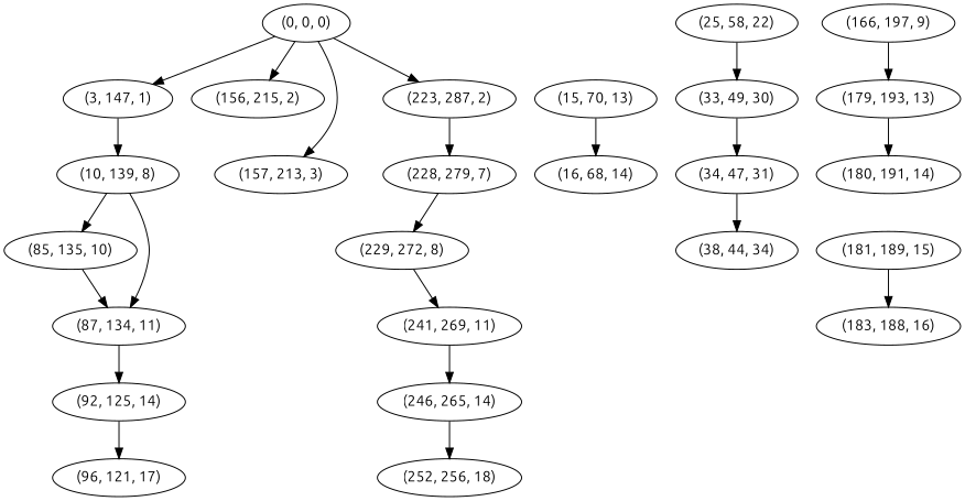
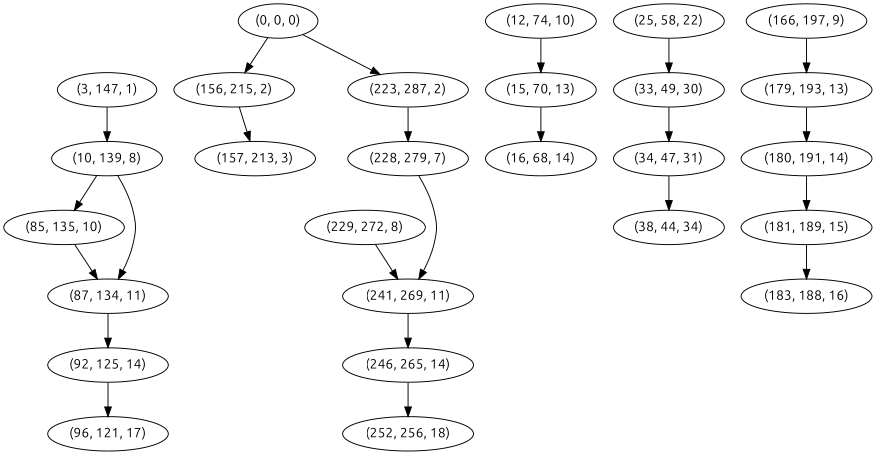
  digraph {
    fontname=Ubuntu
    node [fontname=Ubuntu]
    edge [fontname=Ubuntu]
    "(0, 0, 0)"
    "(3, 147, 1)"
    "(156, 215, 2)"
    "(223, 287, 2)"
    "(10, 139, 8)"
    "(157, 213, 3)"
    "(228, 279, 7)"
    "(85, 135, 10)"
    "(87, 134, 11)"
+   "(12, 74, 10)"
    "(15, 70, 13)"
    "(16, 68, 14)"
    "(25, 58, 22)"
    "(33, 49, 30)"
    "(34, 47, 31)"
    "(38, 44, 34)"
    "(92, 125, 14)"
    "(96, 121, 17)"
    "(166, 197, 9)"
    "(179, 193, 13)"
    "(180, 191, 14)"
    "(181, 189, 15)"
    "(183, 188, 16)"
    "(229, 272, 8)"
    "(241, 269, 11)"
    "(246, 265, 14)"
    "(252, 256, 18)"
-   "(0, 0, 0)" -> "(3, 147, 1)"
    "(0, 0, 0)" -> "(156, 215, 2)"
    "(0, 0, 0)" -> "(223, 287, 2)"
    "(3, 147, 1)" -> "(10, 139, 8)"
-   "(0, 0, 0)" -> "(157, 213, 3)"
+   "(156, 215, 2)" -> "(157, 213, 3)"
    "(223, 287, 2)" -> "(228, 279, 7)"
    "(10, 139, 8)" -> "(85, 135, 10)"
    "(10, 139, 8)" -> "(87, 134, 11)"
-   "(228, 279, 7)" -> "(229, 272, 8)"
+   "(228, 279, 7)" -> "(241, 269, 11)"
    "(85, 135, 10)" -> "(87, 134, 11)"
    "(87, 134, 11)" -> "(92, 125, 14)"
+   "(12, 74, 10)" -> "(15, 70, 13)"
    "(15, 70, 13)" -> "(16, 68, 14)"
    "(25, 58, 22)" -> "(33, 49, 30)"
    "(33, 49, 30)" -> "(34, 47, 31)"
    "(34, 47, 31)" -> "(38, 44, 34)"
    "(92, 125, 14)" -> "(96, 121, 17)"
    "(166, 197, 9)" -> "(179, 193, 13)"
    "(179, 193, 13)" -> "(180, 191, 14)"
+   "(180, 191, 14)" -> "(181, 189, 15)"
    "(181, 189, 15)" -> "(183, 188, 16)"
    "(229, 272, 8)" -> "(241, 269, 11)"
    "(241, 269, 11)" -> "(246, 265, 14)"
    "(246, 265, 14)" -> "(252, 256, 18)"
  }
